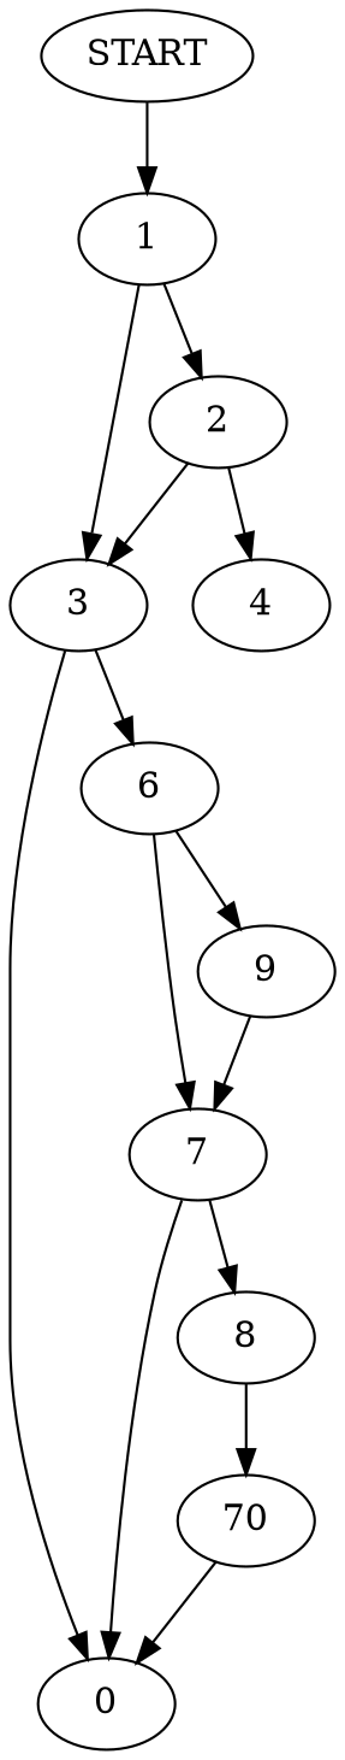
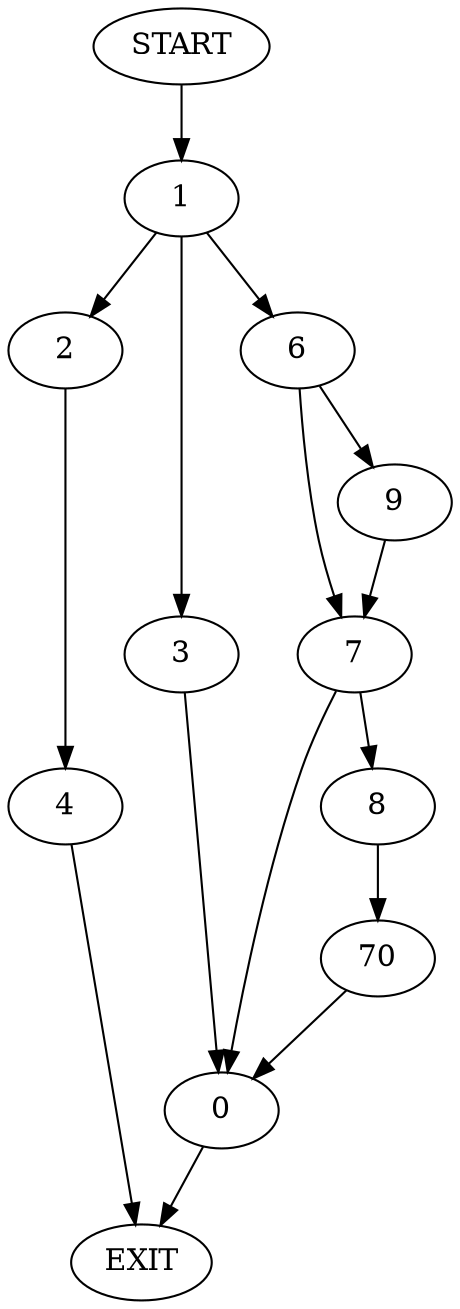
  digraph {
    n1 [label=START]
    1
    2
    3
+   n5 [label=EXIT]
    4
    n7 [label=0]
    6
    7
    9
    8
    n12 [label=70]
    n1 -> 1
    1 -> 2
    1 -> 3
-   2 -> 3
    2 -> 4
    3 -> n7
-   3 -> 6
+   1 -> 6
+   4 -> n5
+   n7 -> n5
    6 -> 7
    6 -> 9
    7 -> n7
    7 -> 8
    9 -> 7
    8 -> n12
    n12 -> n7
  }
